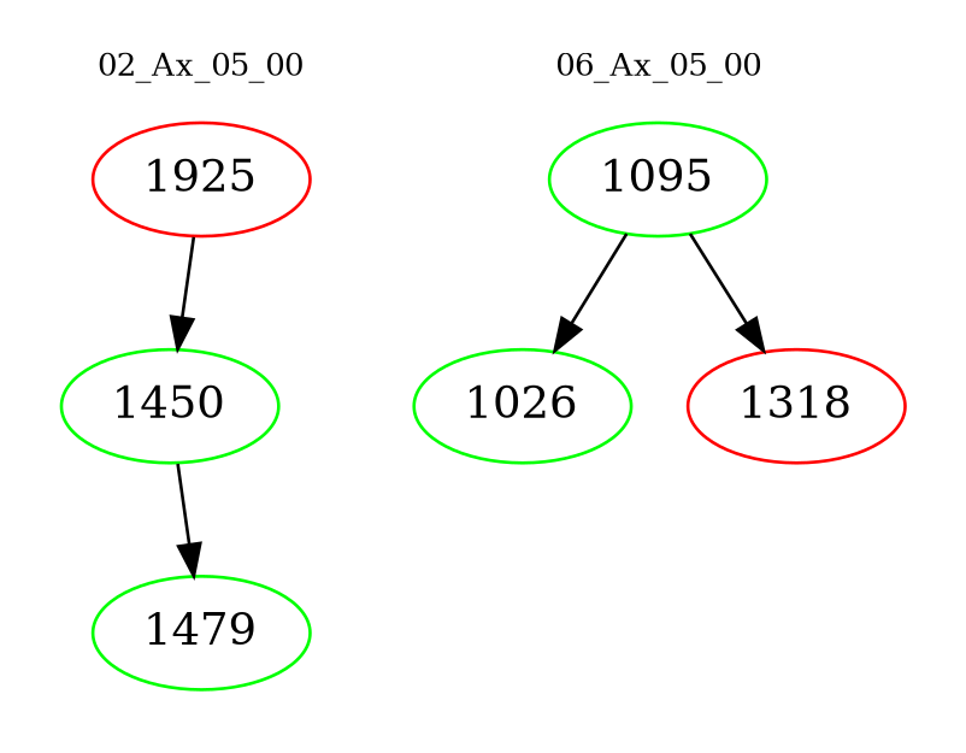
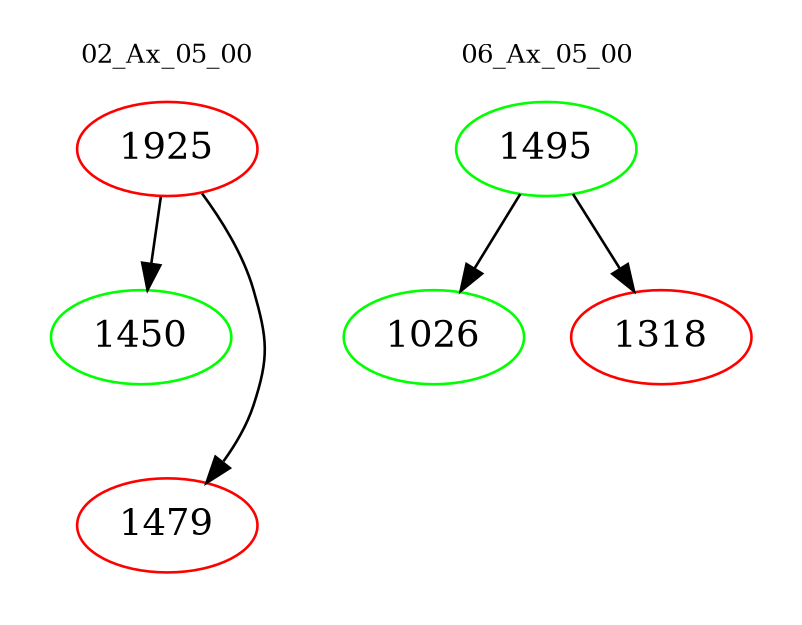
  digraph {
    node [color=green]
    edge [color=black]
    n1 [label=1450]
-   n2 [label=1479]
+   n2 [color=red label=1479]
    n3 [color=red label=1925]
-   n4 [label=1095]
+   n4 [label=1495]
    n5 [label=1026]
    n6 [color=red label=1318]
    subgraph cluster_1 {
      color=white
      fontsize=10
      label="02_Ax_05_00"
      n1
      n2
      n3
    }
    subgraph cluster_2 {
      color=white
      fontsize=10
      label="06_Ax_05_00"
      n4
      n5
      n6
    }
-   n1 -> n2
+   n3 -> n2
    n3 -> n1
    n4 -> n5
    n4 -> n6
  }
